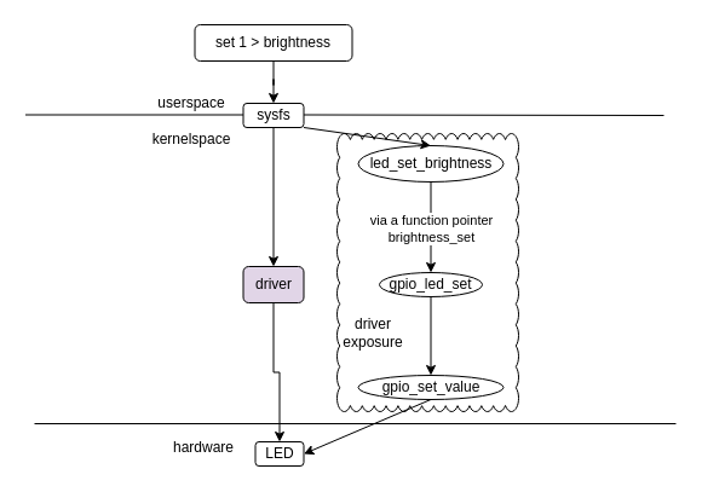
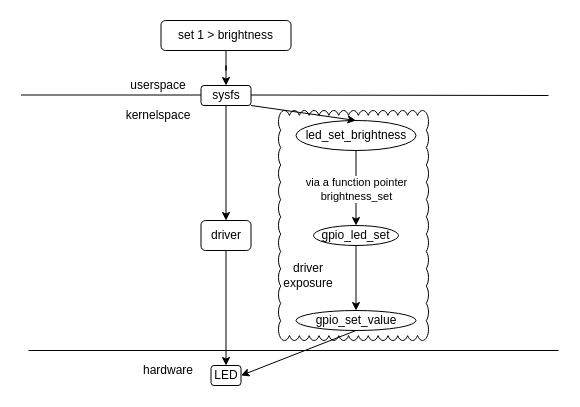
  <mxCell id="0" />
  <mxCell id="1" parent="0" />
  <mxCell id="2" value="" style="rounded=1;whiteSpace=wrap;html=1;" parent="1" vertex="1"><mxGeometry x="160.5" y="20" width="130" height="30" as="geometry" /></mxCell>
  <mxCell id="3" value="" style="edgeStyle=orthogonalEdgeStyle;rounded=0;orthogonalLoop=1;jettySize=auto;html=1;" parent="1" source="4" target="6" edge="1"><mxGeometry relative="1" as="geometry" /></mxCell>
  <mxCell id="4" value="set 1 &amp;gt; brightness" style="text;html=1;strokeColor=none;fillColor=none;align=center;verticalAlign=middle;whiteSpace=wrap;rounded=0;" parent="1" vertex="1"><mxGeometry x="163" y="20" width="125" height="30" as="geometry" /></mxCell>
  <mxCell id="5" value="" style="edgeStyle=orthogonalEdgeStyle;rounded=0;orthogonalLoop=1;jettySize=auto;html=1;" parent="1" source="6" target="11" edge="1"><mxGeometry relative="1" as="geometry" /></mxCell>
  <mxCell id="6" value="sysfs" style="rounded=1;whiteSpace=wrap;html=1;" parent="1" vertex="1"><mxGeometry x="200.5" y="85" width="50" height="20" as="geometry" /></mxCell>
  <mxCell id="7" value="" style="endArrow=none;html=1;rounded=0;" parent="1" edge="1"><mxGeometry width="50" height="50" relative="1" as="geometry"><mxPoint x="20.5" y="94.5" as="sourcePoint" /><mxPoint x="200.5" y="94.5" as="targetPoint" /></mxGeometry></mxCell>
  <mxCell id="8" value="userspace" style="text;html=1;strokeColor=none;fillColor=none;align=center;verticalAlign=middle;whiteSpace=wrap;rounded=0;" parent="1" vertex="1"><mxGeometry x="128" y="70" width="60" height="30" as="geometry" /></mxCell>
  <mxCell id="9" value="kernelspace" style="text;html=1;strokeColor=none;fillColor=none;align=center;verticalAlign=middle;whiteSpace=wrap;rounded=0;" parent="1" vertex="1"><mxGeometry x="128" y="100" width="60" height="30" as="geometry" /></mxCell>
  <mxCell id="10" value="" style="edgeStyle=orthogonalEdgeStyle;rounded=0;orthogonalLoop=1;jettySize=auto;html=1;" parent="1" source="11" target="12" edge="1"><mxGeometry relative="1" as="geometry" /></mxCell>
- <mxCell id="11" value="driver" style="rounded=1;whiteSpace=wrap;html=1;fillColor=#e1d5e7;" parent="1" vertex="1"><mxGeometry x="200.5" y="220" width="50" height="30" as="geometry" /></mxCell>
- <mxCell id="12" value="LED" style="rounded=1;whiteSpace=wrap;html=1;" parent="1" vertex="1"><mxGeometry x="210.5" y="365" width="40" height="20" as="geometry" /></mxCell>
+ <mxCell id="11" value="driver" style="rounded=1;whiteSpace=wrap;html=1;" parent="1" vertex="1"><mxGeometry x="200.5" y="220" width="50" height="30" as="geometry" /></mxCell>
+ <mxCell id="12" value="LED" style="rounded=1;whiteSpace=wrap;html=1;" parent="1" vertex="1"><mxGeometry x="210.5" y="365" width="30" height="20" as="geometry" /></mxCell>
  <mxCell id="13" value="" style="endArrow=none;html=1;rounded=0;" parent="1" edge="1"><mxGeometry width="50" height="50" relative="1" as="geometry"><mxPoint x="28" y="350" as="sourcePoint" /><mxPoint x="558" y="350" as="targetPoint" /></mxGeometry></mxCell>
  <mxCell id="14" value="&lt;div&gt;hardware&lt;/div&gt;" style="text;html=1;strokeColor=none;fillColor=none;align=center;verticalAlign=middle;whiteSpace=wrap;rounded=0;" parent="1" vertex="1"><mxGeometry x="138" y="355" width="60" height="30" as="geometry" /></mxCell>
  <mxCell id="15" value="" style="endArrow=none;html=1;rounded=0;" parent="1" edge="1"><mxGeometry width="50" height="50" relative="1" as="geometry"><mxPoint x="250.5" y="94.5" as="sourcePoint" /><mxPoint x="548" y="95" as="targetPoint" /></mxGeometry></mxCell>
  <mxCell id="16" value="" style="whiteSpace=wrap;html=1;shape=mxgraph.basic.cloud_rect" parent="1" vertex="1"><mxGeometry x="278" y="110" width="150" height="230" as="geometry" /></mxCell>
  <mxCell id="17" value="led_set_brightness" style="ellipse;whiteSpace=wrap;html=1;" parent="1" vertex="1"><mxGeometry x="295.5" y="120" width="120" height="30" as="geometry" /></mxCell>
  <mxCell id="18" value="" style="edgeStyle=orthogonalEdgeStyle;rounded=0;orthogonalLoop=1;jettySize=auto;html=1;" parent="1" source="19" target="20" edge="1"><mxGeometry relative="1" as="geometry" /></mxCell>
  <mxCell id="19" value="gpio_led_set" style="ellipse;whiteSpace=wrap;html=1;" parent="1" vertex="1"><mxGeometry x="313" y="225" width="85" height="20" as="geometry" /></mxCell>
  <mxCell id="20" value="gpio_set_value" style="ellipse;whiteSpace=wrap;html=1;" parent="1" vertex="1"><mxGeometry x="295.5" y="310" width="120" height="20" as="geometry" /></mxCell>
  <mxCell id="21" value="" style="endArrow=classic;html=1;rounded=0;entryX=0.5;entryY=0;entryDx=0;entryDy=0;exitX=0.5;exitY=1;exitDx=0;exitDy=0;" parent="1" source="17" target="19" edge="1"><mxGeometry relative="1" as="geometry"><mxPoint x="448" y="160" as="sourcePoint" /><mxPoint x="548" y="160" as="targetPoint" /></mxGeometry></mxCell>
  <mxCell id="22" value="&lt;div&gt;via a function pointer&lt;/div&gt;&lt;div&gt;brightness_set&lt;br&gt;&lt;/div&gt;" style="edgeLabel;resizable=0;html=1;align=center;verticalAlign=middle;" parent="21" connectable="0" vertex="1"><mxGeometry relative="1" as="geometry" /></mxCell>
  <mxCell id="23" value="driver exposure" style="text;html=1;strokeColor=none;fillColor=none;align=center;verticalAlign=middle;whiteSpace=wrap;rounded=0;" parent="1" vertex="1"><mxGeometry x="278" y="260" width="60" height="30" as="geometry" /></mxCell>
  <mxCell id="24" value="" style="endArrow=classic;html=1;rounded=0;exitX=1;exitY=1;exitDx=0;exitDy=0;entryX=0.5;entryY=0;entryDx=0;entryDy=0;" parent="1" source="6" target="17" edge="1"><mxGeometry width="50" height="50" relative="1" as="geometry"><mxPoint x="338" y="270" as="sourcePoint" /><mxPoint x="388" y="220" as="targetPoint" /></mxGeometry></mxCell>
  <mxCell id="25" value="" style="endArrow=classic;html=1;rounded=0;entryX=1;entryY=0.5;entryDx=0;entryDy=0;exitX=0.5;exitY=1;exitDx=0;exitDy=0;" parent="1" source="20" target="12" edge="1"><mxGeometry width="50" height="50" relative="1" as="geometry"><mxPoint x="338" y="270" as="sourcePoint" /><mxPoint x="388" y="220" as="targetPoint" /></mxGeometry></mxCell>
